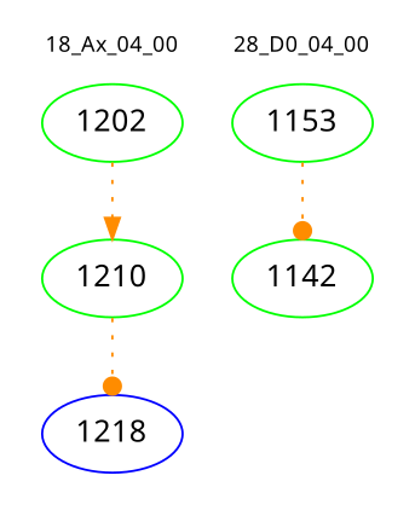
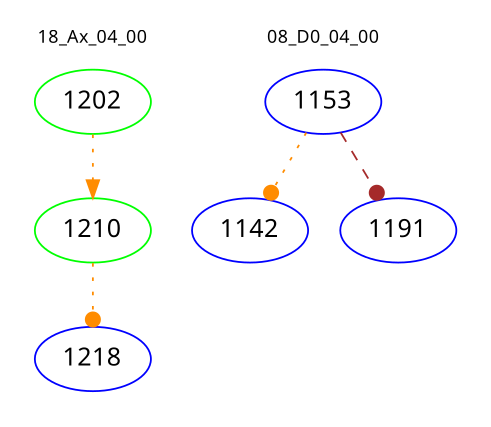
  digraph {
    fontname="Noto Sans"
    node [color=green fontname="Noto Sans"]
    edge [arrowhead=dot color=darkorange fontname="Noto Sans" style=dotted]
    n1 [label=1210]
    n2 [label=1202]
    n3 [color=blue label=1218]
-   n4 [label=1153]
-   n5 [label=1142]
+   n4 [color=blue label=1153]
+   n5 [color=blue label=1142]
+   n6 [color=blue label=1191]
    subgraph cluster_1 {
      color=white
      fontsize=10
      label="18_Ax_04_00"
      n1
      n2
      n3
    }
    subgraph cluster_2 {
      color=white
      fontsize=10
-     label="28_D0_04_00"
+     label="08_D0_04_00"
      n4
      n5
+     n6
    }
    n1 -> n3
    n2 -> n1 [arrowhead=normal]
    n4 -> n5
+   n4 -> n6 [color=brown style=dashed]
  }
